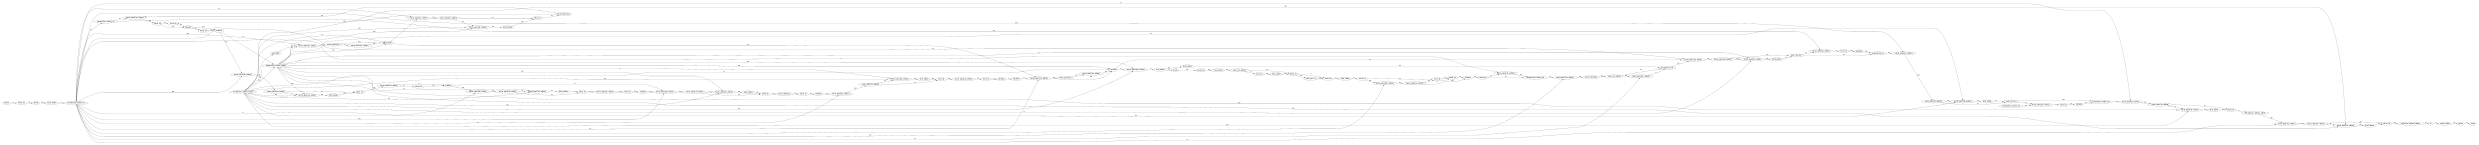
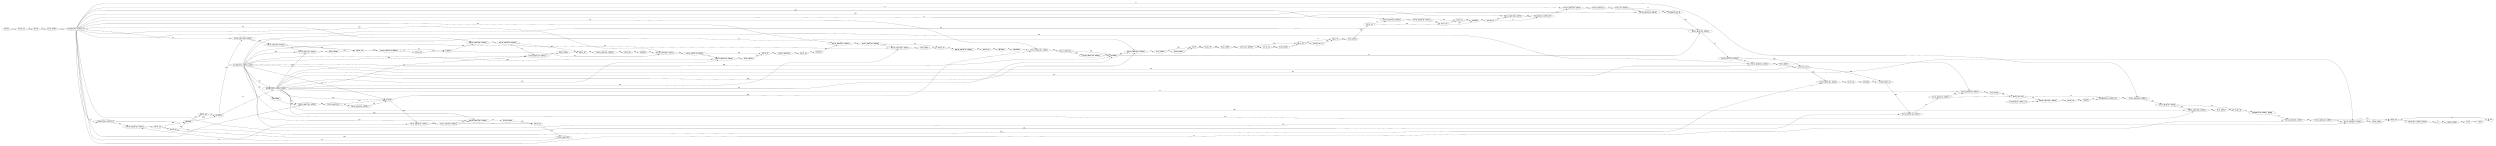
  digraph {
    fontname="Fira Sans"
    rankdir=LR
    node [fontname="Fira Sans"]
    edge [fontname="Fira Sans"]
    n1 [label="push rbp"]
    n2 [label="mov rbp , rsp"]
    n3 [label="push rbx"]
    n4 [label="sub rsp , address"]
    n5 [label="mov qword [ rbp - address ] , rdi"]
    n6 [label="mov qword [ rbp - address ] , rsi"]
    n7 [label="mov rax , qword [ rbp - address ]"]
    n8 [label="mov rax , qword [ rbp - address ]"]
    n9 [label="mov rax , qword [ rbp - address ]"]
    n10 [label="mov rax , qword [ rbp - address ]"]
    n11 [label="mov rax , qword [ rbp - address ]"]
    n12 [label="mov rax , qword [ rbp - address ]"]
    n13 [label="mov rax , qword [ rbp - address ]"]
    n14 [label="mov rax , qword [ rbp - address ]"]
    n15 [label="mov rax , qword [ rbp - address ]"]
    n16 [label="mov rax , qword [ rbp - address ]"]
    n17 [label="mov rax , qword [ rbp - address ]"]
    n18 [label="mov rax , qword [ rbp - address ]"]
    n19 [label="mov rax , qword [ rbp - address ]"]
    n20 [label="mov rax , qword [ rbp - address ]"]
    n21 [label="mov rax , qword [ rbp - address ]"]
    n22 [label="mov rdx , qword [ rbp - address ]"]
    n23 [label="mov rax , qword [ rbp - address ]"]
    n24 [label="mov rax , qword [ rax ]"]
    n25 [label="mov rax , qword [ rax + address ]"]
    n26 [label="mov rax , qword [ rax ]"]
    n27 [label="mov rax , qword [ rax + address ]"]
    n28 [label="mov rax , qword [ rax + address ]"]
    n29 [label="mov rax , qword [ rax + address ]"]
    n30 [label="mov rax , qword [ rax + address ]"]
    n31 [label="mov rax , qword [ rax + address ]"]
    n32 [label="mov rax , qword [ rax + address ]"]
    n33 [label="mov rax , qword [ rax + address ]"]
    n34 [label="mov rax , qword [ rax + address ]"]
    n35 [label="mov qword [ rax + address ] , rdx"]
    n36 [label="mov rax , qword [ rax ]"]
    n37 [label="mov qword [ rax ] , rdx"]
    n38 [label="mov rax , qword [ rax + address ]"]
    n39 [label="mov qword [ rbp - address ] , rdx"]
    n40 [label="mov rax , qword [ rbp - address ]"]
    n41 [label="mov rsi , rdx"]
    n42 [label="mov rdi , rax"]
    n43 [label="mov qword [ rbp - address ] , address"]
    n44 [label="jmp address"]
    n45 [label="ja address"]
    n46 [label="mov rdx , qword [ rbp - address ]"]
    n47 [label="add qword [ rbp - address ] , address"]
    n48 [label="jne address"]
    n49 [label="mov rax , qword [ rbp - address ]"]
    n50 [label="mov rdx , qword [ rbp - address ]"]
    n51 [label="mov rdx , qword [ rbp - address ]"]
    n52 [label="mov rdx , qword [ rbp - address ]"]
    n53 [label="mov rdx , qword [ rbp - address ]"]
    n54 [label="mov rdx , qword [ rbp - address ]"]
    n55 [label="mov rdx , qword [ rbp - address ]"]
    n56 [label="mov rdx , qword [ rbp - address ]"]
    n57 [label="mov rdx , qword [ rbp - address ]"]
    n58 [label="mov rdi , rax"]
    n59 [label="shl rdx , address"]
    n60 [label="shr rax , address"]
    n61 [label="shl rdx , address"]
    n62 [label="shl rdx , address"]
    n63 [label="shl rdx , address"]
    n64 [label="shl rdx , address"]
    n65 [label="shl rdx , address"]
    n66 [label="shl rdx , address"]
    n67 [label="shl rdx , address"]
    n68 [label="shl rdx , address"]
    n69 [label="cmp rax , qword [ rbp - address ]"]
    n70 [label="add rax , rdx"]
    n71 [label="cmp rax , qword [ rbp - address ]"]
    n72 [label="mov rax , qword [ rax ]"]
    n73 [label="mov rdi , rax"]
    n74 [label="call symbol"]
    n75 [label="test eax , eax"]
    n76 [label="jne address"]
    n77 [label="add rax , rdx"]
    n78 [label="lea rbx , [ rax + rdx ]"]
    n79 [label="rbx rdx , address"]
    n80 [label="mul rdx"]
    n81 [label="mov rax , qword [ rax + address ]"]
    n82 [label="test rax , shl"]
    n83 [label="je address"]
    n84 [label="add rax , rdx"]
    n85 [label="add rax , rdx"]
    n86 [label="mov qword [ rbx ] , rax"]
    n87 [label="call symbol"]
    n88 [label="lea rbx , [ rax + rdx ]"]
    n89 [label="mov qword [ rbx + address ] , rax"]
    n90 [label="call symbol"]
    n91 [label="add rax , rdx"]
    n92 [label="mov qword [ rax + address ] , address"]
    n93 [label="add rax , rdx"]
    n94 [label="mov byte [ rax + address ] , address"]
+   n95 [label=retn]
    n96 [label=rsi]
    n97 [label="add rsp , address"]
    n98 [label="pop rbx"]
    n99 [label="pop rbp"]
    n100 [label="mov rax , rdx"]
    n101 [label="shr rax , address"]
    n102 [label="lea rdx , [ rax + address ]"]
    n103 [label="mov rax , rdx"]
    n104 [label="add rax , rdx"]
    n105 [label="shl rax , address"]
    n106 [label="lea rdx , [ rax * 4 ]"]
    n107 [label="add rax , rdx"]
    n108 [label="shl rax , address"]
    n109 [label="mov rdx , rax"]
    n110 [label="mov rsi , rdx"]
    n111 [label="mov rdi , rax"]
    n112 [label="call symbol"]
    n113 [label="mov rdx , rax"]
    n114 [label="lea rdx , [ rax + address ]"]
    n115 [label="mov rax , qword [ rax ]"]
    n116 [label="mov rdi , rax"]
    n117 [label="call symbol"]
    n118 [label="add rax , rdx"]
    n119 [label="mov rax , qword [ rax + address ]"]
    n120 [label="mov rdi , rax"]
    n121 [label="call symbol"]
    n122 [label="jmp address"]
    n123 [label="mov rax , qword [ rax + address ]"]
    n124 [label="mov rdi , rax"]
    n125 [label="call symbol"]
    n1 -> n2 [label=CFG]
    n2 -> n3 [label=CFG]
    n3 -> n4 [label=CFG]
    n4 -> n5 [label=CFG]
    n5 -> n6 [label=CFG]
    n5 -> n7 [label=DFG]
    n5 -> n8 [label=DFG]
    n5 -> n9 [label=DFG]
    n5 -> n10 [label=DFG]
    n5 -> n11 [label=DFG]
    n5 -> n12 [label=DFG]
    n5 -> n13 [label=DFG]
    n5 -> n14 [label=DFG]
    n5 -> n15 [label=DFG]
    n5 -> n16 [label=DFG]
    n5 -> n17 [label=DFG]
    n5 -> n18 [label=DFG]
    n5 -> n19 [label=DFG]
    n5 -> n20 [label=DFG]
    n5 -> n21 [label=DFG]
    n6 -> n22 [label=DFG]
    n6 -> n23 [label=DFG]
    n7 -> n24 [label=DFG]
    n8 -> n25 [label=DFG]
    n9 -> n26 [label=DFG]
    n10 -> n27 [label=DFG]
    n11 -> n28 [label=DFG]
    n12 -> n29 [label=DFG]
    n13 -> n30 [label=DFG]
    n14 -> n31 [label=DFG]
    n15 -> n32 [label=DFG]
    n16 -> n33 [label=DFG]
    n17 -> n34 [label=DFG]
    n18 -> n35 [label=DFG]
    n19 -> n36 [label=DFG]
    n20 -> n37 [label=DFG]
    n21 -> n38 [label=DFG]
    n22 -> n41 [label=DFG]
    n23 -> n42 [label=DFG]
    n24 -> n45 [label=DFG]
    n24 -> n69 [label=CFG]
    n25 -> n46 [label=CFG]
    n25 -> n70 [label=DFG]
    n26 -> n48 [label=DFG]
    n26 -> n71 [label=CFG]
    n27 -> n50 [label=CFG]
    n27 -> n77 [label=DFG]
    n28 -> n51 [label=CFG]
    n28 -> n78 [label=DFG]
    n29 -> n55 [label=CFG]
    n29 -> n84 [label=DFG]
    n30 -> n57 [label=CFG]
    n30 -> n85 [label=DFG]
    n31 -> n52 [label=CFG]
    n31 -> n88 [label=DFG]
    n32 -> n53 [label=CFG]
    n32 -> n91 [label=DFG]
    n33 -> n54 [label=CFG]
    n33 -> n93 [label=DFG]
    n34 -> n110 [label=CFG]
    n34 -> n111 [label=DFG]
    n35 -> n19 [label=CFG]
    n36 -> n114 [label=DFG]
    n37 -> n11 [label=CFG]
    n38 -> n56 [label=CFG]
    n38 -> n118 [label=DFG]
    n39 -> n40 [label=DFG]
    n40 -> n58 [label=DFG]
    n41 -> n73 [label=CFG]
    n41 -> n74 [label=DFG]
    n42 -> n87 [label=DFG]
    n43 -> n44 [label=CFG]
    n43 -> n45 [label=DFG]
    n43 -> n46 [label=DFG]
    n43 -> n47 [label=CFG]
    n43 -> n48 [label=DFG]
    n43 -> n49 [label=DFG]
    n43 -> n50 [label=DFG]
    n43 -> n51 [label=DFG]
    n43 -> n52 [label=DFG]
    n43 -> n53 [label=DFG]
    n43 -> n54 [label=DFG]
    n43 -> n55 [label=DFG]
    n43 -> n56 [label=DFG]
    n43 -> n57 [label=DFG]
    n44 -> n7 [label=CFG]
    n45 -> n8 [label=CFG]
    n45 -> n9 [label=CFG]
    n46 -> n59 [label=DFG]
    n47 -> n7 [label=CFG]
    n47 -> n45 [label=DFG]
    n47 -> n46 [label=DFG]
    n47 -> n48 [label=DFG]
    n47 -> n49 [label=DFG]
    n47 -> n50 [label=DFG]
    n47 -> n51 [label=DFG]
    n47 -> n52 [label=DFG]
    n47 -> n53 [label=DFG]
    n47 -> n54 [label=DFG]
    n47 -> n55 [label=DFG]
    n47 -> n56 [label=DFG]
    n47 -> n57 [label=DFG]
    n48 -> n11 [label=CFG]
    n48 -> n49 [label=CFG]
    n49 -> n60 [label=DFG]
    n50 -> n61 [label=DFG]
    n51 -> n62 [label=DFG]
    n52 -> n63 [label=DFG]
    n53 -> n64 [label=DFG]
    n54 -> n65 [label=DFG]
    n55 -> n66 [label=DFG]
    n56 -> n67 [label=DFG]
    n57 -> n68 [label=DFG]
    n58 -> n90 [label=DFG]
    n59 -> n70 [label=DFG]
    n60 -> n79 [label=CFG]
    n60 -> n80 [label=DFG]
    n61 -> n77 [label=DFG]
    n62 -> n78 [label=DFG]
    n63 -> n88 [label=DFG]
    n64 -> n91 [label=DFG]
    n65 -> n93 [label=DFG]
    n66 -> n84 [label=DFG]
    n67 -> n118 [label=DFG]
    n68 -> n85 [label=DFG]
    n69 -> n45 [label=CFG]
    n70 -> n72 [label=DFG]
    n71 -> n48 [label=CFG]
    n72 -> n22 [label=CFG]
    n72 -> n73 [label=DFG]
    n73 -> n74 [label=DFG]
    n74 -> n75 [label=CFG]
    n74 -> n76 [label=DFG]
    n75 -> n76 [label=CFG]
    n76 -> n10 [label=CFG]
    n76 -> n47 [label=CFG]
    n77 -> n81 [label=DFG]
    n78 -> n23 [label=CFG]
    n78 -> n86 [label=DFG]
-   n79 -> n37 [label=CFG]
+   n79 -> n80 [label=CFG]
    n80 -> n100 [label=DFG]
    n81 -> n82 [label=CFG]
    n81 -> n83 [label=DFG]
    n82 -> n83 [label=CFG]
    n83 -> n12 [label=CFG]
    n83 -> n13 [label=CFG]
    n84 -> n115 [label=DFG]
    n85 -> n123 [label=DFG]
    n86 -> n14 [label=CFG]
    n87 -> n86 [label=DFG]
    n88 -> n40 [label=CFG]
    n88 -> n89 [label=DFG]
    n89 -> n15 [label=CFG]
    n90 -> n89 [label=DFG]
    n91 -> n92 [label=DFG]
    n92 -> n16 [label=CFG]
    n93 -> n94 [label=DFG]
+   n93 -> n95 [label=DFG]
    n94 -> n96 [label=CFG]
    n96 -> n97 [label=CFG]
    n97 -> n98 [label=CFG]
    n98 -> n99 [label=CFG]
+   n99 -> n95 [label=CFG]
    n100 -> n101 [label=DFG]
    n101 -> n102 [label=DFG]
    n102 -> n103 [label=DFG]
    n102 -> n104 [label=DFG]
    n103 -> n105 [label=DFG]
    n104 -> n106 [label=DFG]
    n104 -> n107 [label=DFG]
    n105 -> n104 [label=DFG]
    n106 -> n107 [label=DFG]
    n107 -> n108 [label=DFG]
    n108 -> n109 [label=DFG]
    n109 -> n17 [label=CFG]
    n109 -> n110 [label=DFG]
    n110 -> n111 [label=CFG]
    n110 -> n112 [label=DFG]
    n111 -> n112 [label=DFG]
    n112 -> n113 [label=DFG]
    n113 -> n18 [label=CFG]
    n113 -> n35 [label=DFG]
    n114 -> n20 [label=CFG]
    n114 -> n37 [label=DFG]
    n115 -> n116 [label=DFG]
    n116 -> n117 [label=DFG]
    n117 -> n21 [label=CFG]
    n118 -> n119 [label=DFG]
    n119 -> n120 [label=DFG]
    n120 -> n121 [label=DFG]
    n121 -> n122 [label=CFG]
    n122 -> n9 [label=CFG]
    n123 -> n124 [label=DFG]
    n124 -> n125 [label=DFG]
    n125 -> n12 [label=CFG]
  }
